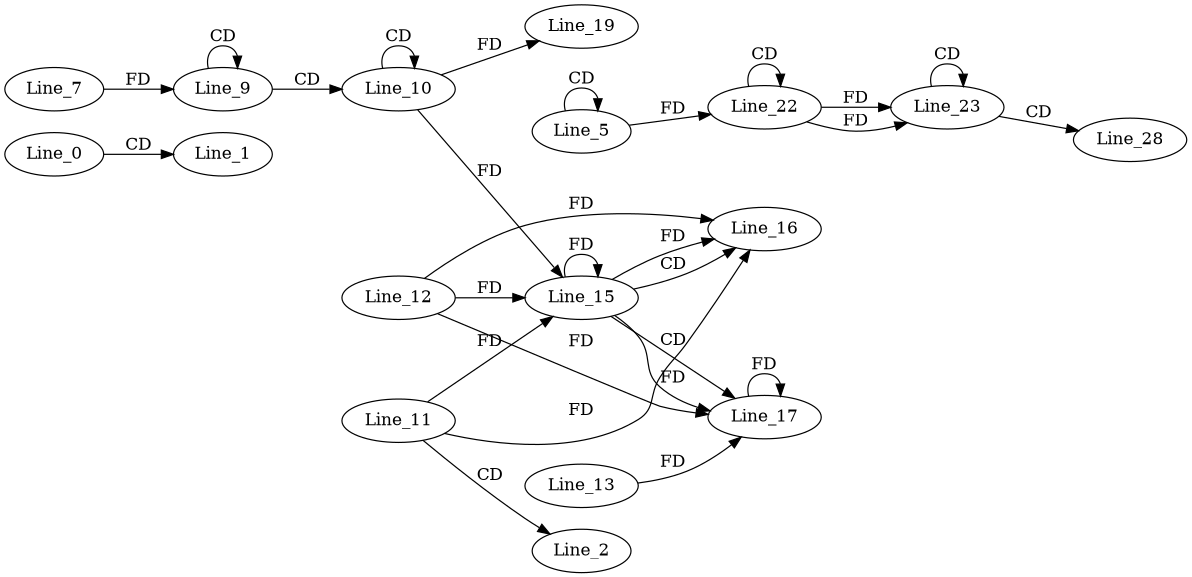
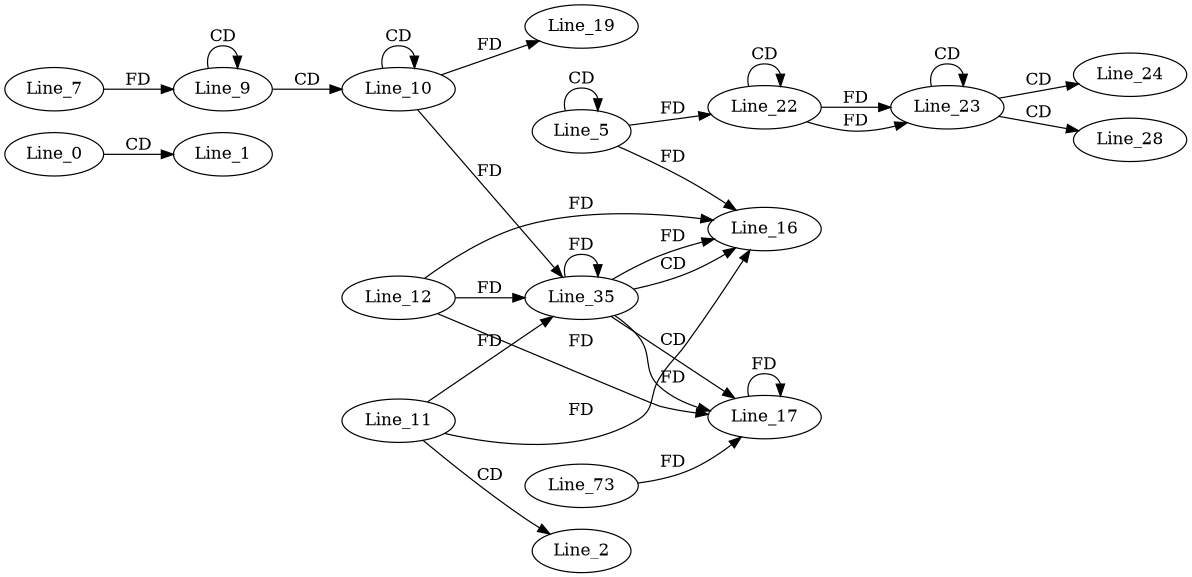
  digraph {
    rankdir=LR
    Line_0
    Line_1
    Line_5
    Line_16
    Line_22
    Line_23
    Line_9
    Line_10
-   Line_15
+   Line_15 [label=Line_35]
    Line_19
    Line_7
    Line_17
    Line_12
    Line_11
    Line_2
-   Line_13
+   Line_13 [label=Line_73]
+   Line_24
    Line_28
    Line_0 -> Line_1 [label=CD]
    Line_5 -> Line_5 [label=CD]
+   Line_5 -> Line_16 [label=FD]
    Line_5 -> Line_22 [label=FD]
    Line_22 -> Line_22 [label=CD]
    Line_22 -> Line_23 [label=FD]
    Line_22 -> Line_23 [label=FD]
    Line_23 -> Line_23 [label=CD]
+   Line_23 -> Line_24 [label=CD]
    Line_23 -> Line_28 [label=CD]
    Line_9 -> Line_9 [label=CD]
    Line_9 -> Line_10 [label=CD]
    Line_10 -> Line_10 [label=CD]
    Line_10 -> Line_15 [label=FD]
    Line_10 -> Line_19 [label=FD]
    Line_15 -> Line_16 [label=CD]
    Line_15 -> Line_16 [label=FD]
    Line_15 -> Line_15 [label=FD]
    Line_15 -> Line_17 [label=CD]
    Line_15 -> Line_17 [label=FD]
    Line_7 -> Line_9 [label=FD]
    Line_17 -> Line_17 [label=FD]
    Line_12 -> Line_16 [label=FD]
    Line_12 -> Line_15 [label=FD]
    Line_12 -> Line_17 [label=FD]
    Line_11 -> Line_16 [label=FD]
    Line_11 -> Line_15 [label=FD]
    Line_11 -> Line_2 [label=CD]
    Line_13 -> Line_17 [label=FD]
  }
